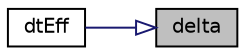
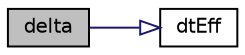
  digraph {
    rankdir=LR
    node [color=black fontname=Helvetica fontsize=10 shape=record]
    n1 [fillcolor=grey75 fontcolor=black height=0.2 label=delta style=filled width=0.4]
    n2 [height=0.2 label=dtEff width=0.4]
-   n2 -> n1 [color=midnightblue fontname=Helvetica fontsize=10 labelfontname=Helvetica labelfontsize=10 style=solid arrowhead=onormal]
+   n1 -> n2 [color=midnightblue fontname=Helvetica fontsize=10 labelfontname=Helvetica labelfontsize=10 style=solid arrowhead=onormal]
  }
